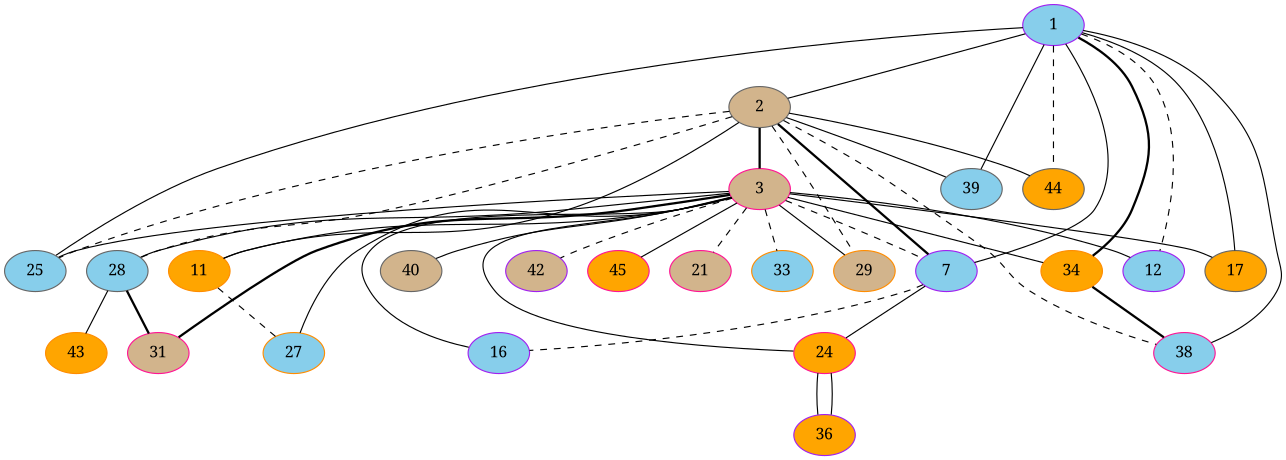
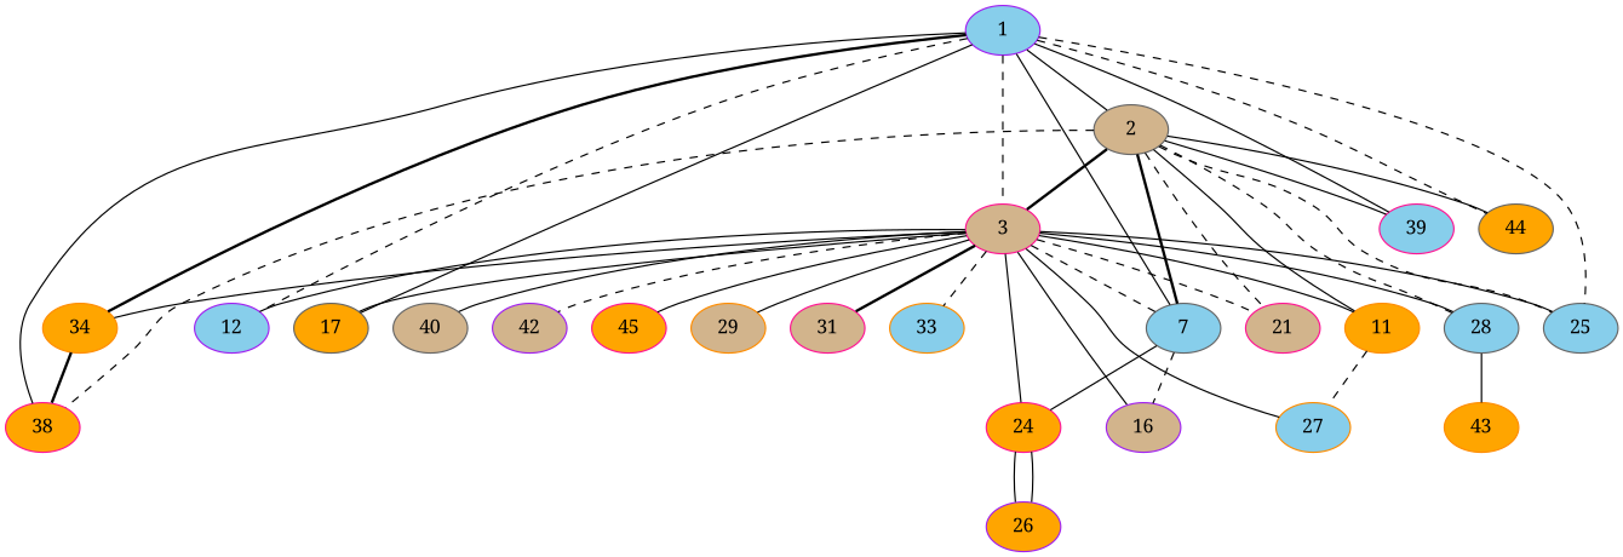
  graph {
    fontname="Noto Serif"
    node [color=gray40 fillcolor=skyblue fontname="Noto Serif" style=filled]
    edge [fontname="Noto Serif" style=solid]
    1 [color=purple super="+8"]
    2 [fillcolor=tan super="+4+19"]
    3 [color=deeppink fillcolor=tan super="+18+5+20+6"]
-   7 [color=purple]
+   7
    12 [color=purple super="+22"]
    17 [fillcolor=orange]
    25 [super="+30+48"]
    34 [color=darkorange fillcolor=orange super="+35"]
-   38 [color=deeppink super="+49"]
-   39
+   38 [color=deeppink fillcolor=orange super="+49"]
+   39 [color=deeppink]
    44 [fillcolor=orange]
    11 [color=darkorange fillcolor=orange]
    28
    29 [color=darkorange fillcolor=tan]
-   16 [color=purple]
+   16 [color=purple fillcolor=tan]
    21 [color=deeppink fillcolor=tan]
    24 [color=deeppink fillcolor=orange]
    27 [color=darkorange]
    31 [color=deeppink fillcolor=tan super="+46"]
    33 [color=darkorange]
    40 [fillcolor=tan]
    42 [color=purple fillcolor=tan]
    45 [color=deeppink fillcolor=orange]
    43 [color=darkorange fillcolor=orange]
-   36 [color=purple fillcolor=orange]
+   36 [color=purple fillcolor=orange label=26]
    1 -- 2 [weight=5]
+   1 -- 3 [style=dashed weight=10]
    1 -- 7 [weight=2]
    1 -- 12 [style=dashed]
    1 -- 17
-   1 -- 25
+   1 -- 25 [style=dashed]
    1 -- 34 [style=bold]
    1 -- 38 [weight=2]
    1 -- 39
    1 -- 44 [style=dashed]
    2 -- 3 [style=bold weight=15]
    2 -- 7 [style=bold weight=2]
    2 -- 25 [style=dashed]
    2 -- 38 [style=dashed]
    2 -- 39
    2 -- 44
    2 -- 11
    2 -- 28 [style=dashed]
-   2 -- 29 [style=dashed]
+   2 -- 21 [style=dashed]
    3 -- 7 [style=dashed weight=5]
    3 -- 12 [weight=3]
    3 -- 17
    3 -- 25 [weight=2]
    3 -- 34 [weight=2]
    3 -- 11
    3 -- 28
    3 -- 29
    3 -- 16
    3 -- 21 [style=dashed]
    3 -- 24
    3 -- 27
    3 -- 31 [style=bold]
    3 -- 33 [style=dashed]
    3 -- 40
    3 -- 42 [style=dashed weight=2]
    3 -- 45
    7 -- 16 [style=dashed]
    7 -- 24
    34 -- 38 [style=bold]
    11 -- 27 [style=dashed]
-   28 -- 31 [style=bold weight=2]
    28 -- 43
    24 -- 36
    24 -- 36
  }
